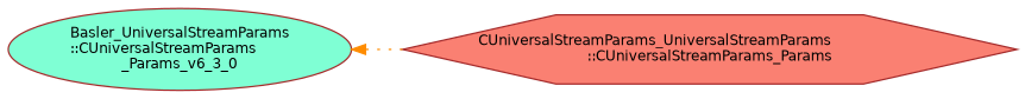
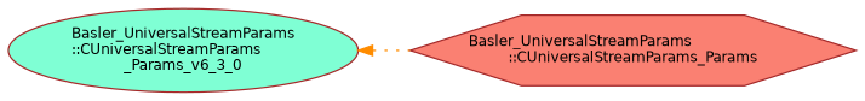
  digraph {
    rankdir=LR
    node [color=brown fontname=Helvetica fontsize=10 style=filled]
    n1 [fillcolor=aquamarine height=0.2 label="Basler_UniversalStreamParams\l::CUniversalStreamParams\l_Params_v6_3_0" shape=ellipse width=0.4]
-   n2 [fillcolor=salmon height=0.2 label="CUniversalStreamParams_UniversalStreamParams\l::CUniversalStreamParams_Params" shape=hexagon width=0.4]
+   n2 [fillcolor=salmon height=0.2 label="Basler_UniversalStreamParams\l::CUniversalStreamParams_Params" shape=hexagon width=0.4]
    n1 -> n2 [color=darkorange dir=back fontname=Helvetica fontsize=10 labelfontname=Helvetica labelfontsize=10 style=dotted]
  }
